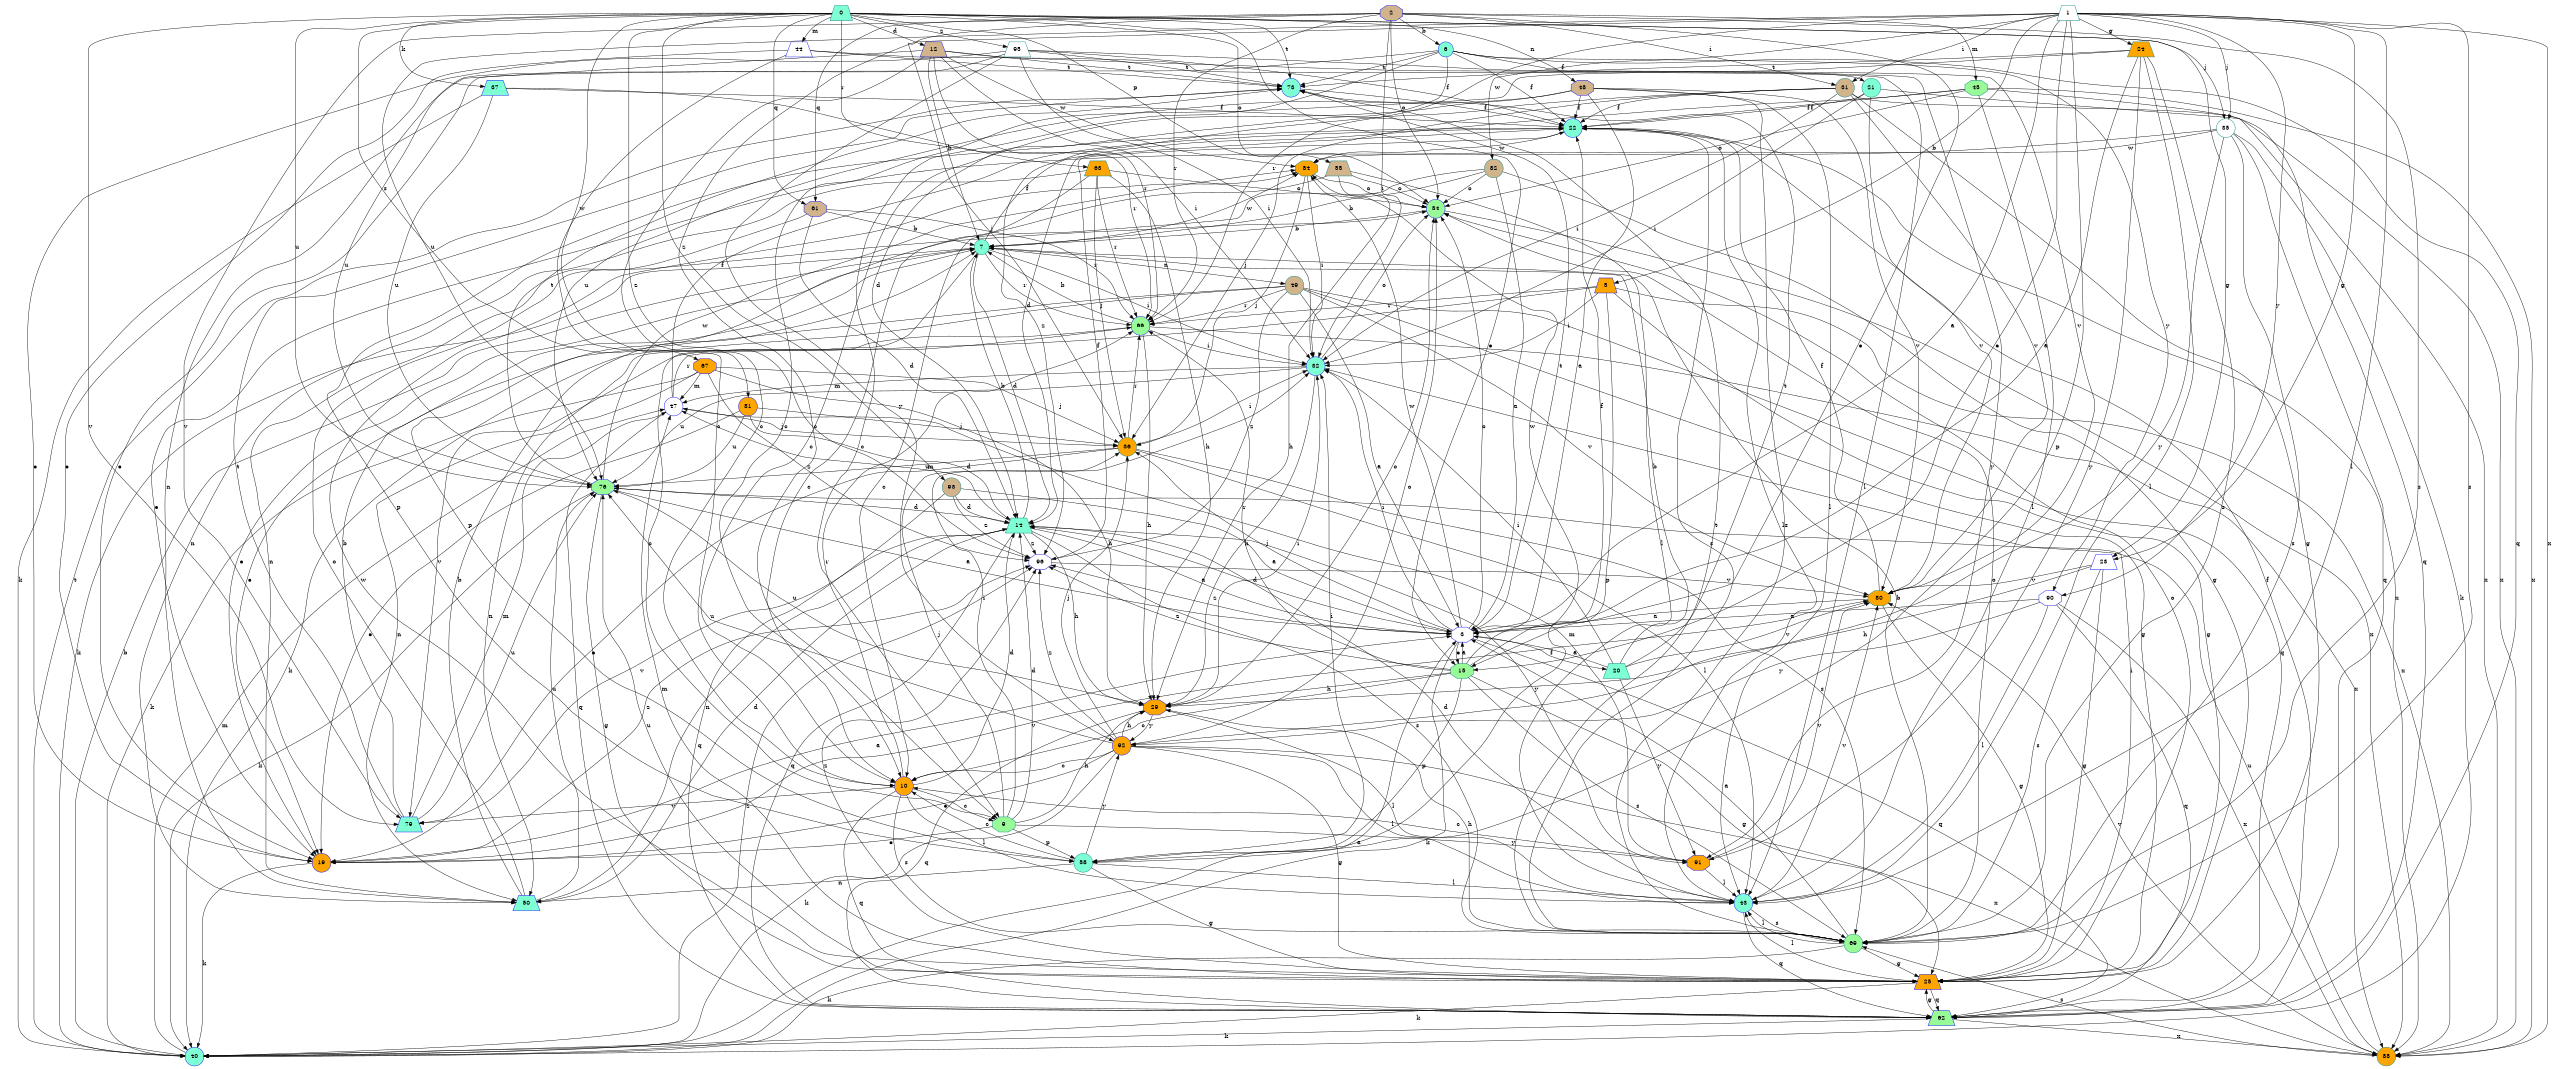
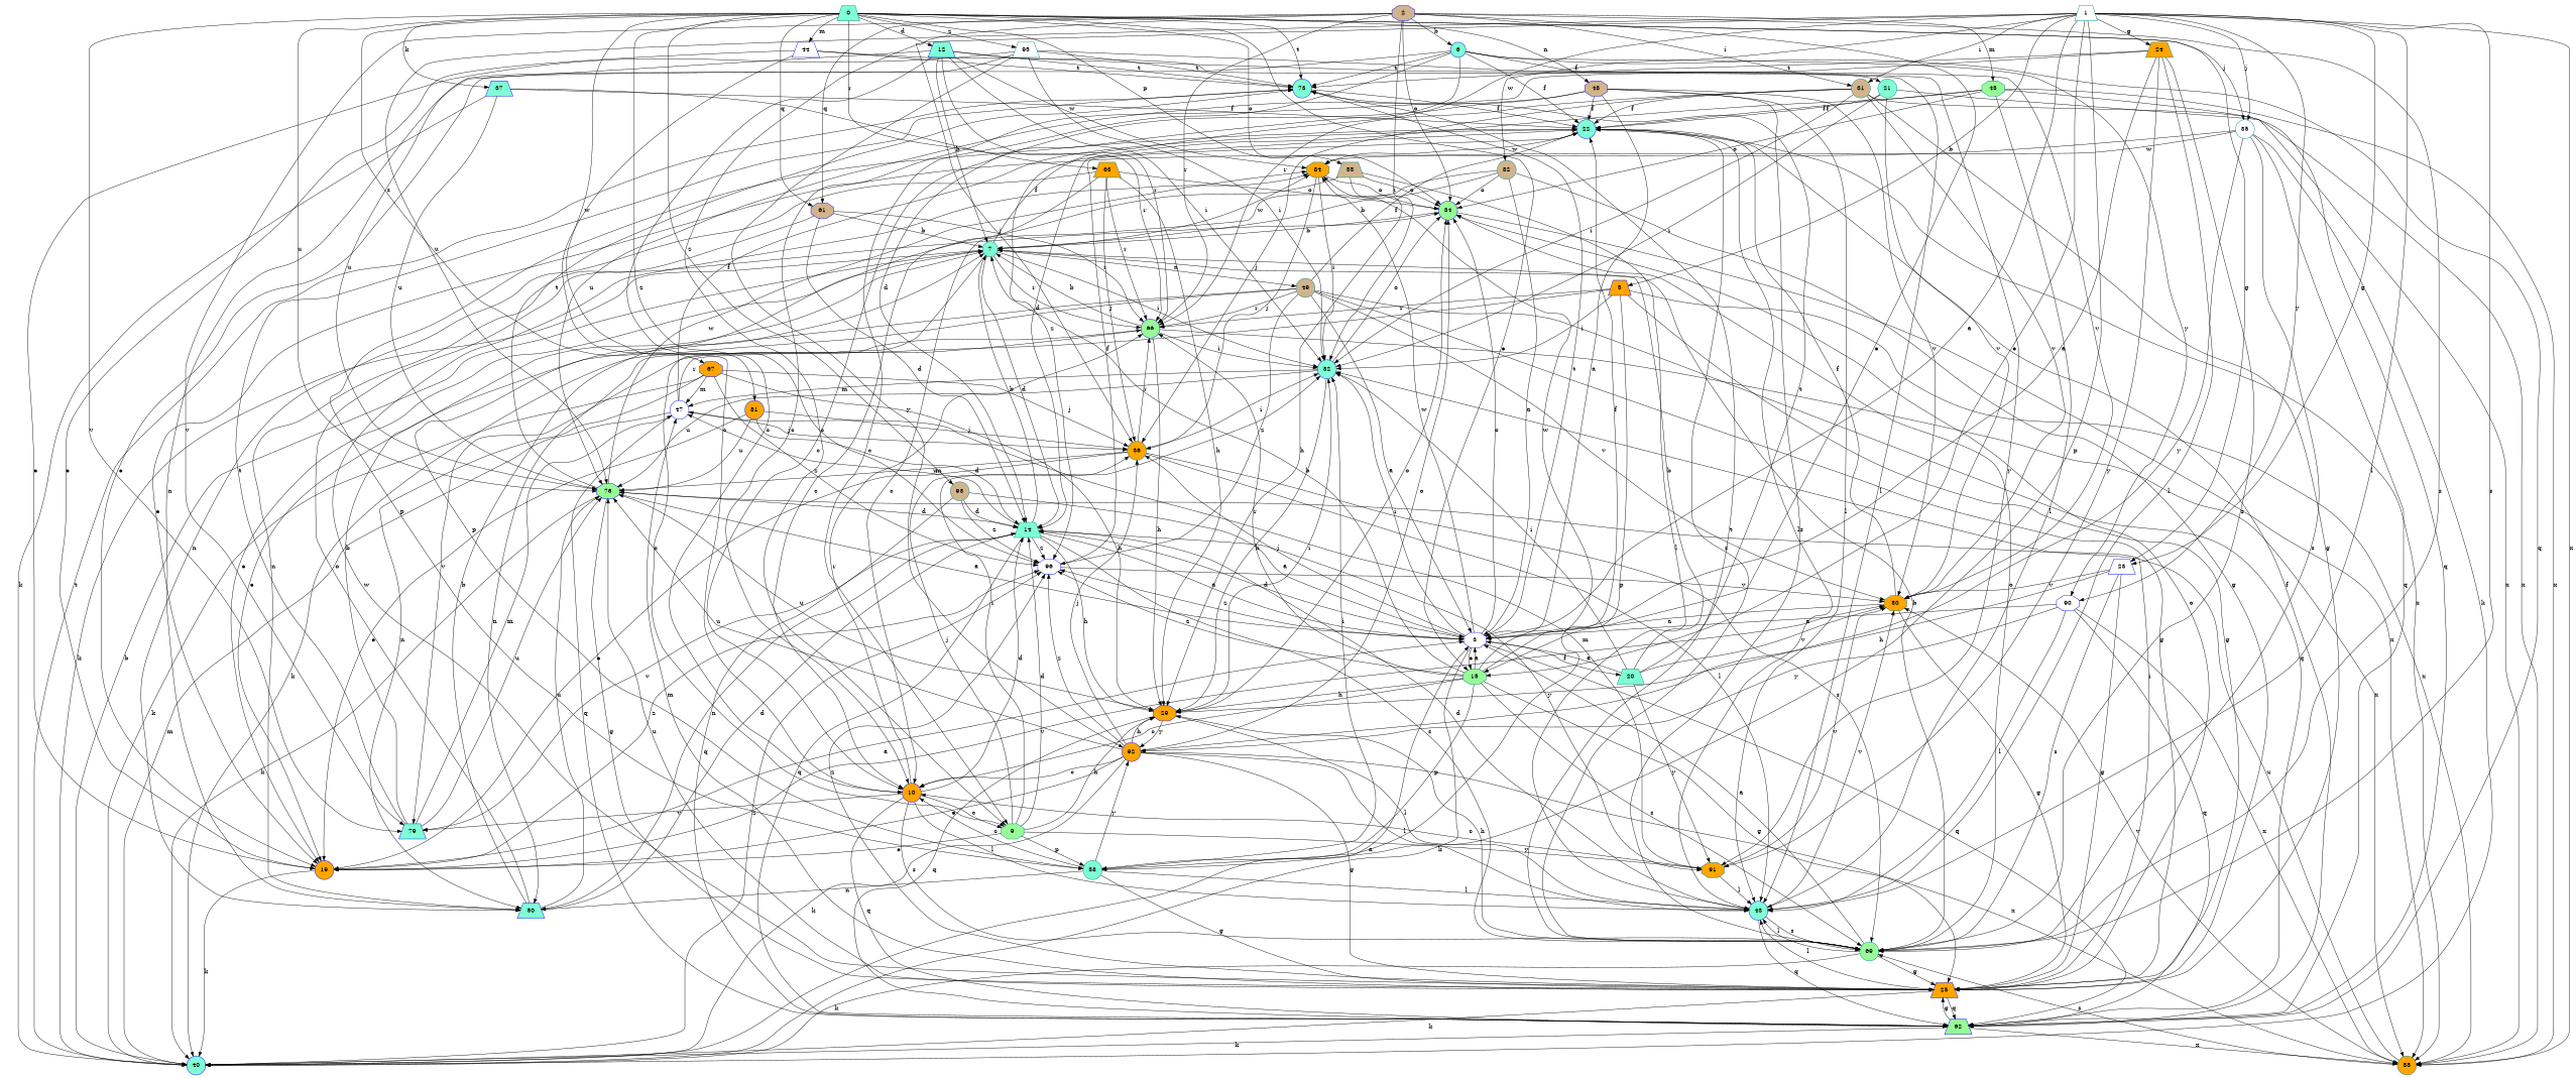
  strict digraph {
    node [color=blue fillcolor=aquamarine shape=circle style=filled]
    0 [color=teal shape=trapezium]
-   12 [fillcolor=tan shape=trapezium]
+   12 [shape=trapezium]
    15 [color=teal fillcolor=palegreen shape=octagon]
    23 [fillcolor=white shape=trapezium]
    35 [color=teal fillcolor=white]
    37 [shape=trapezium]
    44 [fillcolor=white shape=trapezium]
    48 [fillcolor=tan shape=octagon]
    54 [fillcolor=palegreen]
    55 [color=teal fillcolor=tan shape=trapezium]
    61 [fillcolor=tan shape=octagon]
    63 [color=teal fillcolor=orange shape=trapezium]
    67 [fillcolor=orange shape=octagon]
    73
    76 [fillcolor=palegreen shape=octagon]
    79 [shape=trapezium]
    81 [fillcolor=orange]
    93 [color=teal fillcolor=tan]
    95 [color=teal fillcolor=white shape=trapezium]
    96 [fillcolor=white shape=octagon]
    66 [fillcolor=palegreen]
    32
    84 [color=teal fillcolor=orange shape=octagon]
    7 [color=teal]
-   91 [fillcolor=orange shape=octagon]
+   91 [color=teal fillcolor=orange shape=octagon]
    10 [fillcolor=orange]
    3 [fillcolor=white shape=octagon]
    58 [color=teal]
    69 [color=teal fillcolor=palegreen]
    25 [fillcolor=orange shape=trapezium]
    22
    29 [fillcolor=orange shape=octagon]
    80 [color=teal fillcolor=orange shape=octagon]
    40
    62 [fillcolor=palegreen shape=trapezium]
    19 [fillcolor=orange]
    92 [fillcolor=orange]
    43
    88 [color=teal fillcolor=orange]
    14 [color=teal shape=trapezium]
    50 [shape=trapezium]
    36 [color=teal fillcolor=orange]
    47 [fillcolor=white]
    1 [color=teal fillcolor=white shape=trapezium]
    5 [fillcolor=orange shape=trapezium]
    9 [color=teal fillcolor=palegreen shape=octagon]
    24 [color=teal fillcolor=orange shape=trapezium]
    31 [color=teal fillcolor=tan]
    82 [color=teal fillcolor=tan]
    90 [fillcolor=white shape=octagon]
    20 [color=teal shape=trapezium]
    2 [fillcolor=tan shape=octagon]
    6
    45 [color=teal fillcolor=palegreen shape=octagon]
    21 [color=teal]
    49 [color=teal fillcolor=tan]
    0 -> 12 [label=d]
    0 -> 15 [label=e]
    0 -> 23 [label=g]
    0 -> 35 [label=j]
    0 -> 37 [label=k]
    0 -> 44 [label=m]
    0 -> 48 [label=n]
    0 -> 54 [label=o]
    0 -> 55 [label=p]
    0 -> 61 [label=q]
    0 -> 63 [label=r]
    0 -> 67 [label=s]
    0 -> 73 [label=t]
    0 -> 76 [label=u]
    0 -> 79 [label=v]
    0 -> 81 [label=w]
    0 -> 93 [label=z]
    0 -> 95 [label=z]
    0 -> 96 [label=z]
    12 -> 73 [label=t]
    12 -> 76 [label=u]
    12 -> 66 [label=r]
    12 -> 32 [label=i]
    12 -> 84 [label=w]
    12 -> 7 [label=b]
    12 -> 91 [label=y]
    12 -> 10 [label=c]
    15 -> 96 [label=z]
    15 -> 66 [label=r]
    15 -> 84 [label=w]
+   15 -> 7 [label=b]
    15 -> 10 [label=c]
    15 -> 3 [label=a]
    15 -> 58 [label=p]
    15 -> 69 [label=s]
    15 -> 25 [label=g]
    15 -> 22 [label=f]
    15 -> 29 [label=h]
    23 -> 69 [label=s]
    23 -> 25 [label=g]
    23 -> 29 [label=h]
    23 -> 80 [label=v]
    35 -> 84 [label=w]
    35 -> 69 [label=s]
    35 -> 40 [label=k]
    35 -> 62 [label=q]
    35 -> 19 [label=e]
    35 -> 92 [label=y]
    37 -> 76 [label=u]
    37 -> 66 [label=r]
    37 -> 22 [label=f]
    37 -> 40 [label=k]
    44 -> 73 [label=t]
    44 -> 10 [label=c]
    44 -> 19 [label=e]
    44 -> 43 [label=l]
    48 -> 76 [label=u]
    48 -> 10 [label=c]
    48 -> 3 [label=a]
    48 -> 69 [label=s]
    48 -> 22 [label=f]
    48 -> 80 [label=v]
    48 -> 43 [label=l]
    54 -> 7 [label=b]
    54 -> 88 [label=x]
    55 -> 54 [label=o]
    55 -> 58 [label=p]
    55 -> 29 [label=h]
    55 -> 43 [label=l]
    61 -> 66 [label=r]
    61 -> 7 [label=b]
    61 -> 14 [label=d]
    61 -> 50 [label=n]
    63 -> 54 [label=o]
    63 -> 66 [label=r]
    63 -> 10 [label=c]
    63 -> 29 [label=h]
    63 -> 50 [label=n]
    63 -> 36 [label=j]
    67 -> 96 [label=z]
    67 -> 29 [label=h]
    67 -> 40 [label=k]
    67 -> 50 [label=n]
    67 -> 36 [label=j]
    67 -> 47 [label=m]
    73 -> 22 [label=f]
    76 -> 73 [label=t]
    76 -> 84 [label=w]
    76 -> 3 [label=a]
    76 -> 25 [label=g]
    76 -> 40 [label=k]
    76 -> 14 [label=d]
    79 -> 73 [label=t]
    79 -> 76 [label=u]
    79 -> 7 [label=b]
    79 -> 47 [label=m]
    81 -> 76 [label=u]
    81 -> 19 [label=e]
    81 -> 14 [label=d]
    81 -> 36 [label=j]
    93 -> 96 [label=z]
    93 -> 3 [label=a]
    93 -> 62 [label=q]
    93 -> 14 [label=d]
    95 -> 73 [label=t]
    95 -> 32 [label=i]
-   95 -> 22 [label=f]
+   49 -> 22 [label=f]
    95 -> 80 [label=v]
    95 -> 19 [label=e]
    95 -> 92 [label=y]
    95 -> 50 [label=n]
    96 -> 22 [label=f]
    96 -> 80 [label=v]
    66 -> 32 [label=i]
    66 -> 7 [label=b]
    66 -> 29 [label=h]
    66 -> 88 [label=x]
    66 -> 50 [label=n]
    32 -> 54 [label=o]
    32 -> 76 [label=u]
    32 -> 29 [label=h]
    32 -> 47 [label=m]
    84 -> 54 [label=o]
    84 -> 32 [label=i]
    84 -> 36 [label=j]
    7 -> 66 [label=r]
    7 -> 32 [label=i]
    7 -> 84 [label=w]
    7 -> 22 [label=f]
    7 -> 40 [label=k]
    7 -> 19 [label=e]
    7 -> 14 [label=d]
    7 -> 9 [label=c]
    7 -> 49 [label=n]
    91 -> 10 [label=c]
    91 -> 80 [label=v]
    91 -> 43 [label=l]
    91 -> 47 [label=m]
    10 -> 79 [label=v]
    10 -> 66 [label=r]
    10 -> 69 [label=s]
    10 -> 62 [label=q]
    10 -> 43 [label=l]
    10 -> 14 [label=d]
    10 -> 9 [label=c]
    3 -> 15 [label=e]
    3 -> 54 [label=o]
    3 -> 73 [label=t]
    3 -> 96 [label=z]
    3 -> 32 [label=i]
    3 -> 84 [label=w]
    3 -> 40 [label=k]
    3 -> 62 [label=q]
    3 -> 14 [label=d]
    3 -> 36 [label=j]
    3 -> 20 [label=f]
    58 -> 32 [label=i]
    58 -> 10 [label=c]
    58 -> 25 [label=g]
    58 -> 92 [label=y]
    58 -> 43 [label=l]
    58 -> 50 [label=n]
    69 -> 54 [label=o]
    69 -> 73 [label=t]
    69 -> 7 [label=b]
    69 -> 3 [label=a]
    69 -> 25 [label=g]
    69 -> 29 [label=h]
    69 -> 40 [label=k]
    69 -> 43 [label=l]
    25 -> 54 [label=o]
    25 -> 76 [label=u]
    25 -> 96 [label=z]
    25 -> 32 [label=i]
    25 -> 84 [label=w]
    25 -> 40 [label=k]
    25 -> 62 [label=q]
    25 -> 43 [label=l]
    25 -> 47 [label=m]
    22 -> 84 [label=w]
    22 -> 58 [label=p]
    22 -> 69 [label=s]
    22 -> 43 [label=l]
    22 -> 88 [label=x]
    29 -> 54 [label=o]
    29 -> 76 [label=u]
    29 -> 32 [label=i]
    29 -> 62 [label=q]
    29 -> 92 [label=y]
    29 -> 43 [label=l]
    80 -> 3 [label=a]
    80 -> 25 [label=g]
    80 -> 22 [label=f]
    40 -> 73 [label=t]
    40 -> 96 [label=z]
    40 -> 7 [label=b]
    40 -> 3 [label=a]
-   40 -> 47 [label=m]
+   47 -> 40 [label=m]
    62 -> 25 [label=g]
    62 -> 22 [label=f]
    62 -> 40 [label=k]
    62 -> 88 [label=x]
    19 -> 96 [label=z]
    19 -> 3 [label=a]
    19 -> 80 [label=v]
    19 -> 40 [label=k]
    92 -> 54 [label=o]
    92 -> 76 [label=u]
    92 -> 96 [label=z]
    92 -> 10 [label=c]
    92 -> 25 [label=g]
    92 -> 29 [label=h]
    92 -> 40 [label=k]
    92 -> 19 [label=e]
    92 -> 43 [label=l]
    92 -> 88 [label=x]
    92 -> 36 [label=j]
    43 -> 69 [label=s]
    43 -> 80 [label=v]
    43 -> 62 [label=q]
    43 -> 14 [label=d]
    88 -> 76 [label=u]
    88 -> 69 [label=s]
    88 -> 80 [label=v]
    14 -> 79 [label=v]
    14 -> 96 [label=z]
    14 -> 7 [label=b]
    14 -> 91 [label=y]
    14 -> 3 [label=a]
    14 -> 69 [label=s]
    14 -> 29 [label=h]
    14 -> 62 [label=q]
    14 -> 50 [label=n]
    14 -> 47 [label=m]
    50 -> 54 [label=o]
    50 -> 76 [label=u]
    50 -> 7 [label=b]
    50 -> 14 [label=d]
    36 -> 76 [label=u]
    36 -> 66 [label=r]
    36 -> 32 [label=i]
    36 -> 69 [label=s]
    36 -> 19 [label=e]
    36 -> 43 [label=l]
    47 -> 66 [label=r]
    47 -> 22 [label=f]
    47 -> 62 [label=q]
    47 -> 36 [label=j]
    1 -> 15 [label=e]
    1 -> 23 [label=g]
    1 -> 35 [label=j]
    1 -> 76 [label=u]
    1 -> 66 [label=r]
    1 -> 3 [label=a]
    1 -> 58 [label=p]
    1 -> 69 [label=s]
    1 -> 43 [label=l]
    1 -> 88 [label=x]
    1 -> 5 [label=b]
    1 -> 9 [label=c]
    1 -> 24 [label=g]
    1 -> 31 [label=i]
    1 -> 82 [label=w]
    1 -> 90 [label=y]
    5 -> 79 [label=v]
    5 -> 66 [label=r]
    5 -> 32 [label=i]
    5 -> 58 [label=p]
    5 -> 25 [label=g]
    5 -> 88 [label=x]
    9 -> 32 [label=i]
    9 -> 91 [label=y]
    9 -> 58 [label=p]
    9 -> 29 [label=h]
    9 -> 19 [label=e]
    9 -> 14 [label=d]
    9 -> 36 [label=j]
    24 -> 73 [label=t]
    24 -> 91 [label=y]
    24 -> 10 [label=c]
    24 -> 3 [label=a]
    24 -> 69 [label=s]
    24 -> 43 [label=l]
    31 -> 96 [label=z]
    31 -> 32 [label=i]
    31 -> 25 [label=g]
    31 -> 22 [label=f]
    31 -> 80 [label=v]
    31 -> 88 [label=x]
    31 -> 36 [label=j]
    82 -> 54 [label=o]
    82 -> 7 [label=b]
    82 -> 10 [label=c]
    82 -> 3 [label=a]
    82 -> 25 [label=g]
    90 -> 3 [label=a]
    90 -> 62 [label=q]
    90 -> 92 [label=y]
    90 -> 43 [label=l]
    90 -> 88 [label=x]
    20 -> 73 [label=t]
    20 -> 32 [label=i]
    20 -> 7 [label=b]
    20 -> 91 [label=y]
    20 -> 3 [label=a]
    20 -> 80 [label=v]
    2 -> 15 [label=e]
    2 -> 54 [label=o]
    2 -> 61 [label=q]
    2 -> 79 [label=v]
    2 -> 66 [label=r]
    2 -> 32 [label=i]
    2 -> 69 [label=s]
    2 -> 36 [label=j]
    2 -> 31 [label=i]
    2 -> 6 [label=b]
    2 -> 45 [label=m]
    6 -> 73 [label=t]
    6 -> 22 [label=f]
    6 -> 62 [label=q]
    6 -> 19 [label=e]
    6 -> 14 [label=d]
    6 -> 9 [label=c]
    6 -> 90 [label=y]
    6 -> 21 [label=f]
    45 -> 54 [label=o]
    45 -> 22 [label=f]
    45 -> 62 [label=q]
    45 -> 43 [label=l]
    45 -> 88 [label=x]
    45 -> 14 [label=d]
    21 -> 32 [label=i]
    21 -> 22 [label=f]
    21 -> 80 [label=v]
    21 -> 88 [label=x]
    49 -> 96 [label=z]
    49 -> 66 [label=r]
    49 -> 3 [label=a]
    49 -> 25 [label=g]
    49 -> 80 [label=v]
    49 -> 40 [label=k]
    49 -> 62 [label=q]
    49 -> 19 [label=e]
  }
